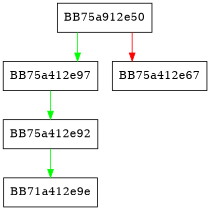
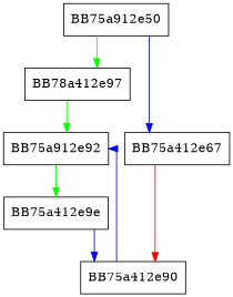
  digraph {
    splines=ortho
    node [shape=box]
    edge [color=green]
    n1 [label=BB75a912e50]
-   BB75a412e97
+   BB75a412e97 [label=BB78a412e97]
    BB75a412e67
-   BB75a412e92
-   BB75a412e9e [label=BB71a412e9e]
+   BB75a412e92 [label=BB75a912e92]
+   BB75a412e90
+   BB75a412e9e
    n1 -> BB75a412e97
-   n1 -> BB75a412e67 [color=red]
+   n1 -> BB75a412e67 [color=blue]
    BB75a412e97 -> BB75a412e92
+   BB75a412e67 -> BB75a412e90 [color=red]
    BB75a412e92 -> BB75a412e9e
+   BB75a412e90 -> BB75a412e92 [color=blue]
+   BB75a412e9e -> BB75a412e90 [color=blue]
  }
